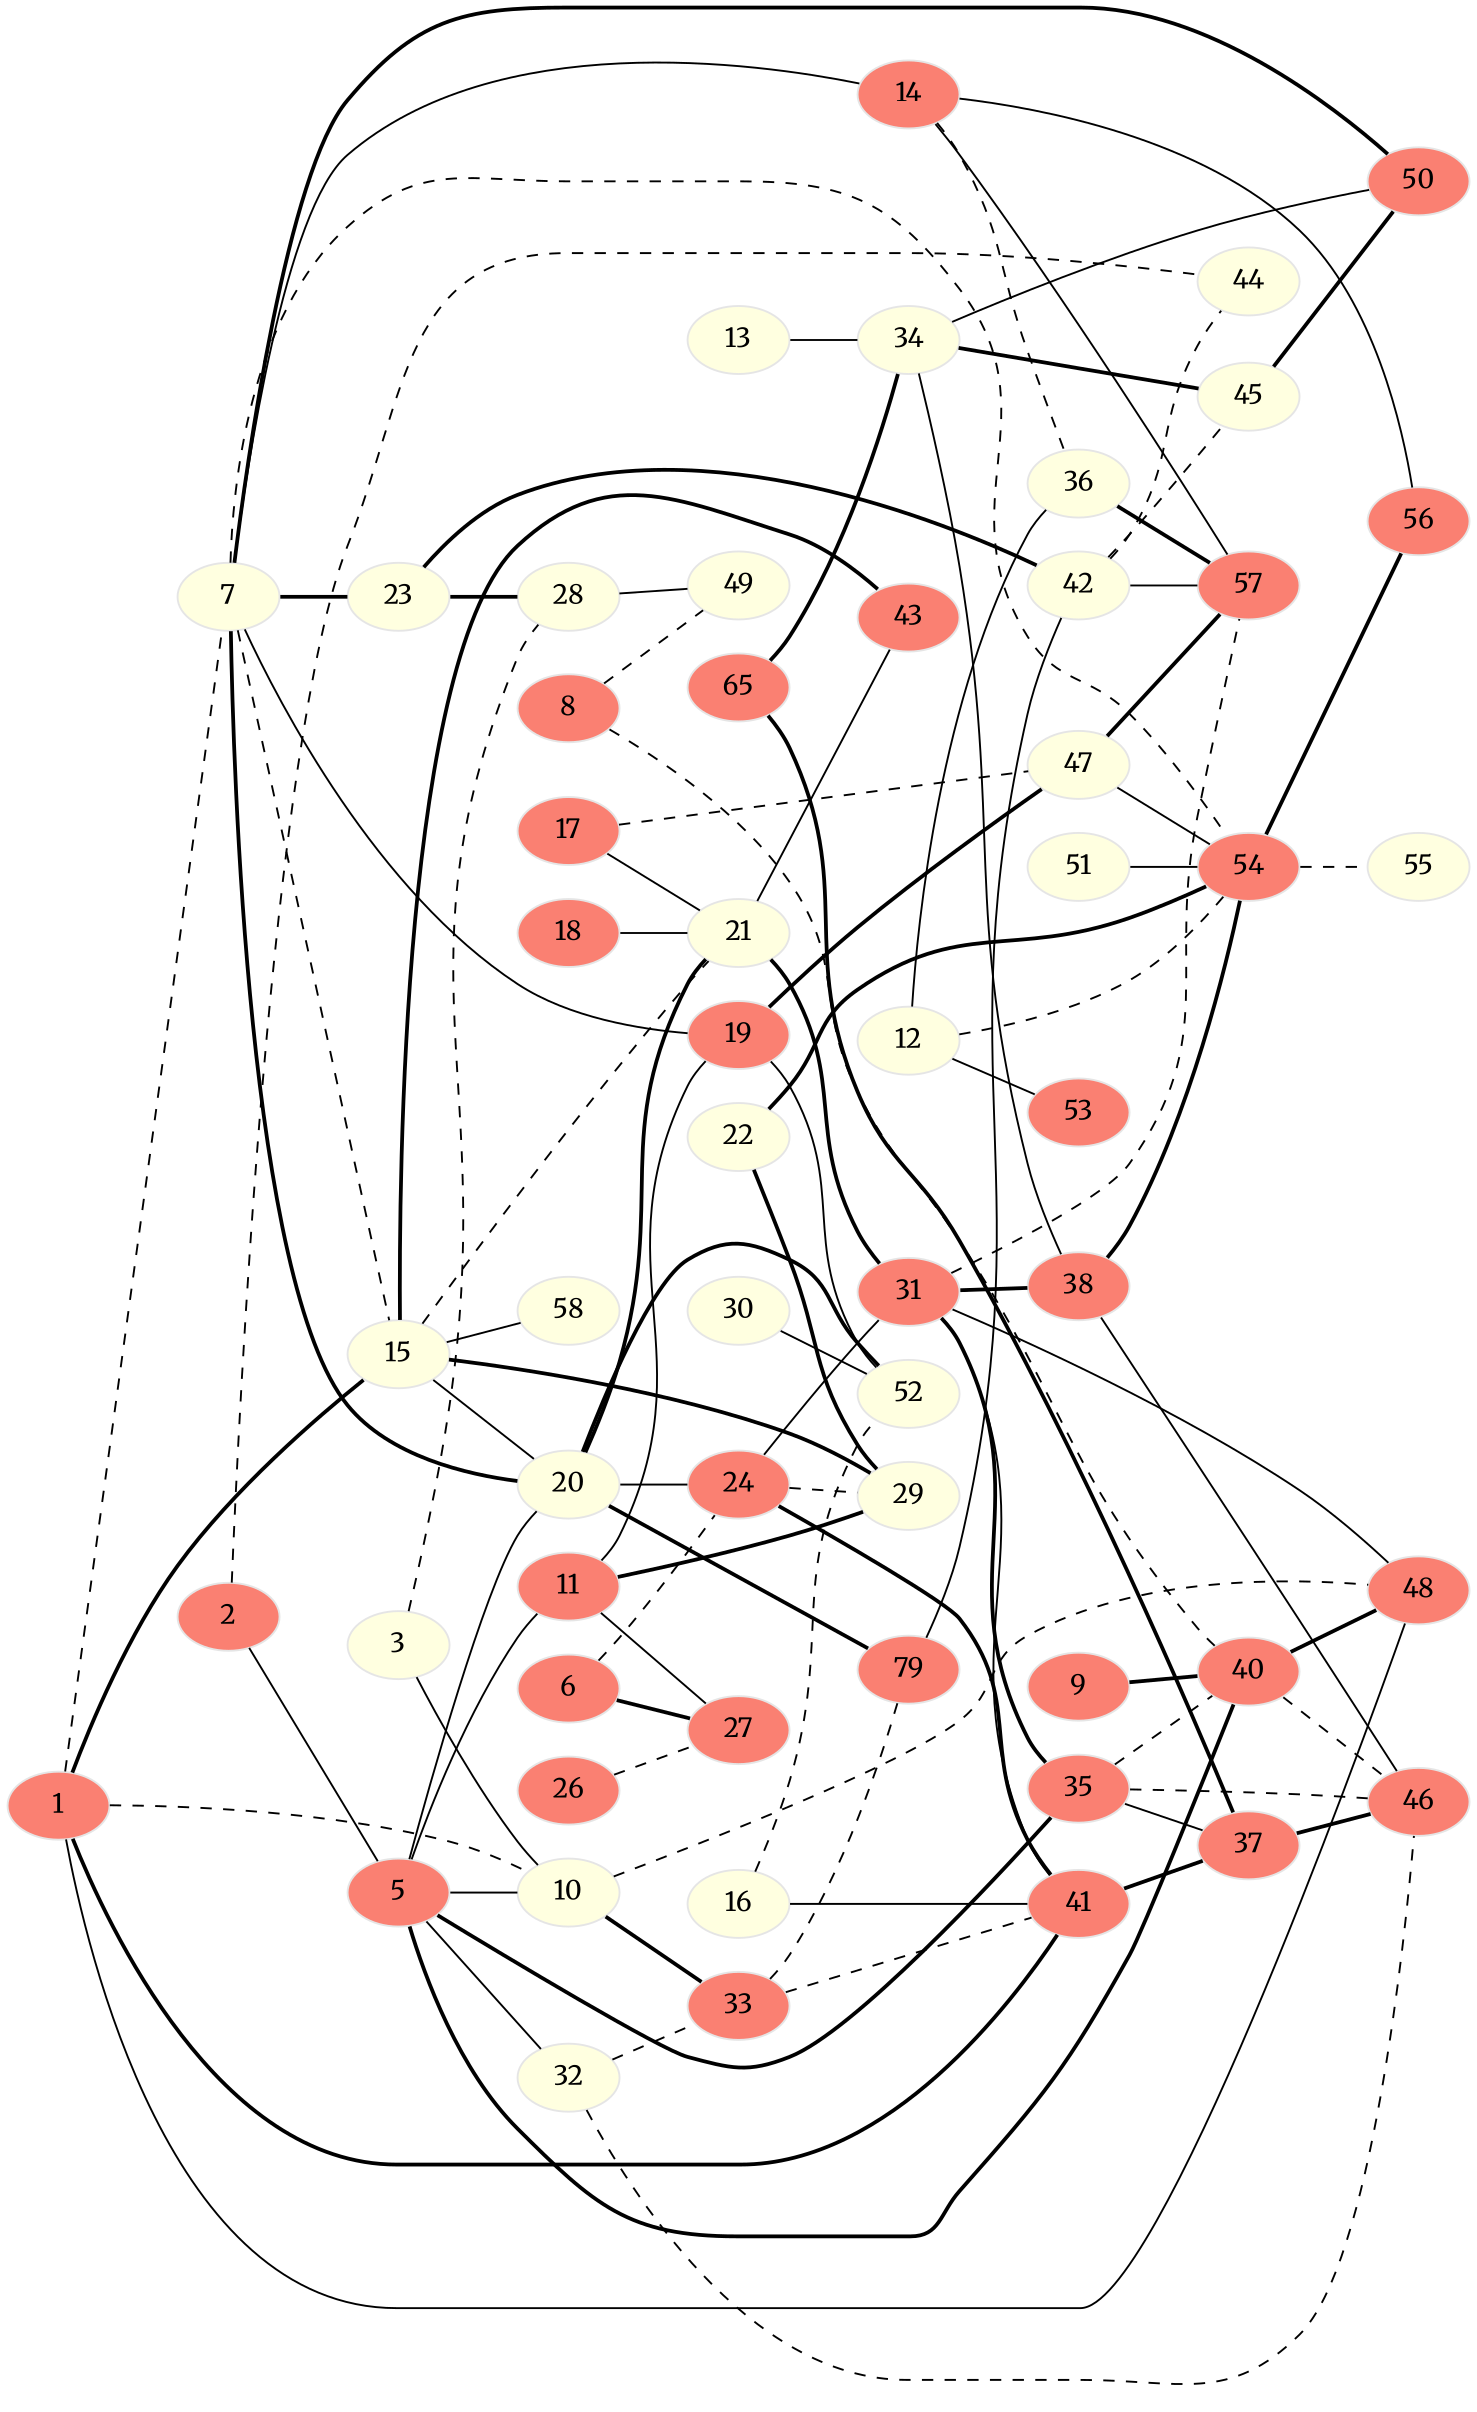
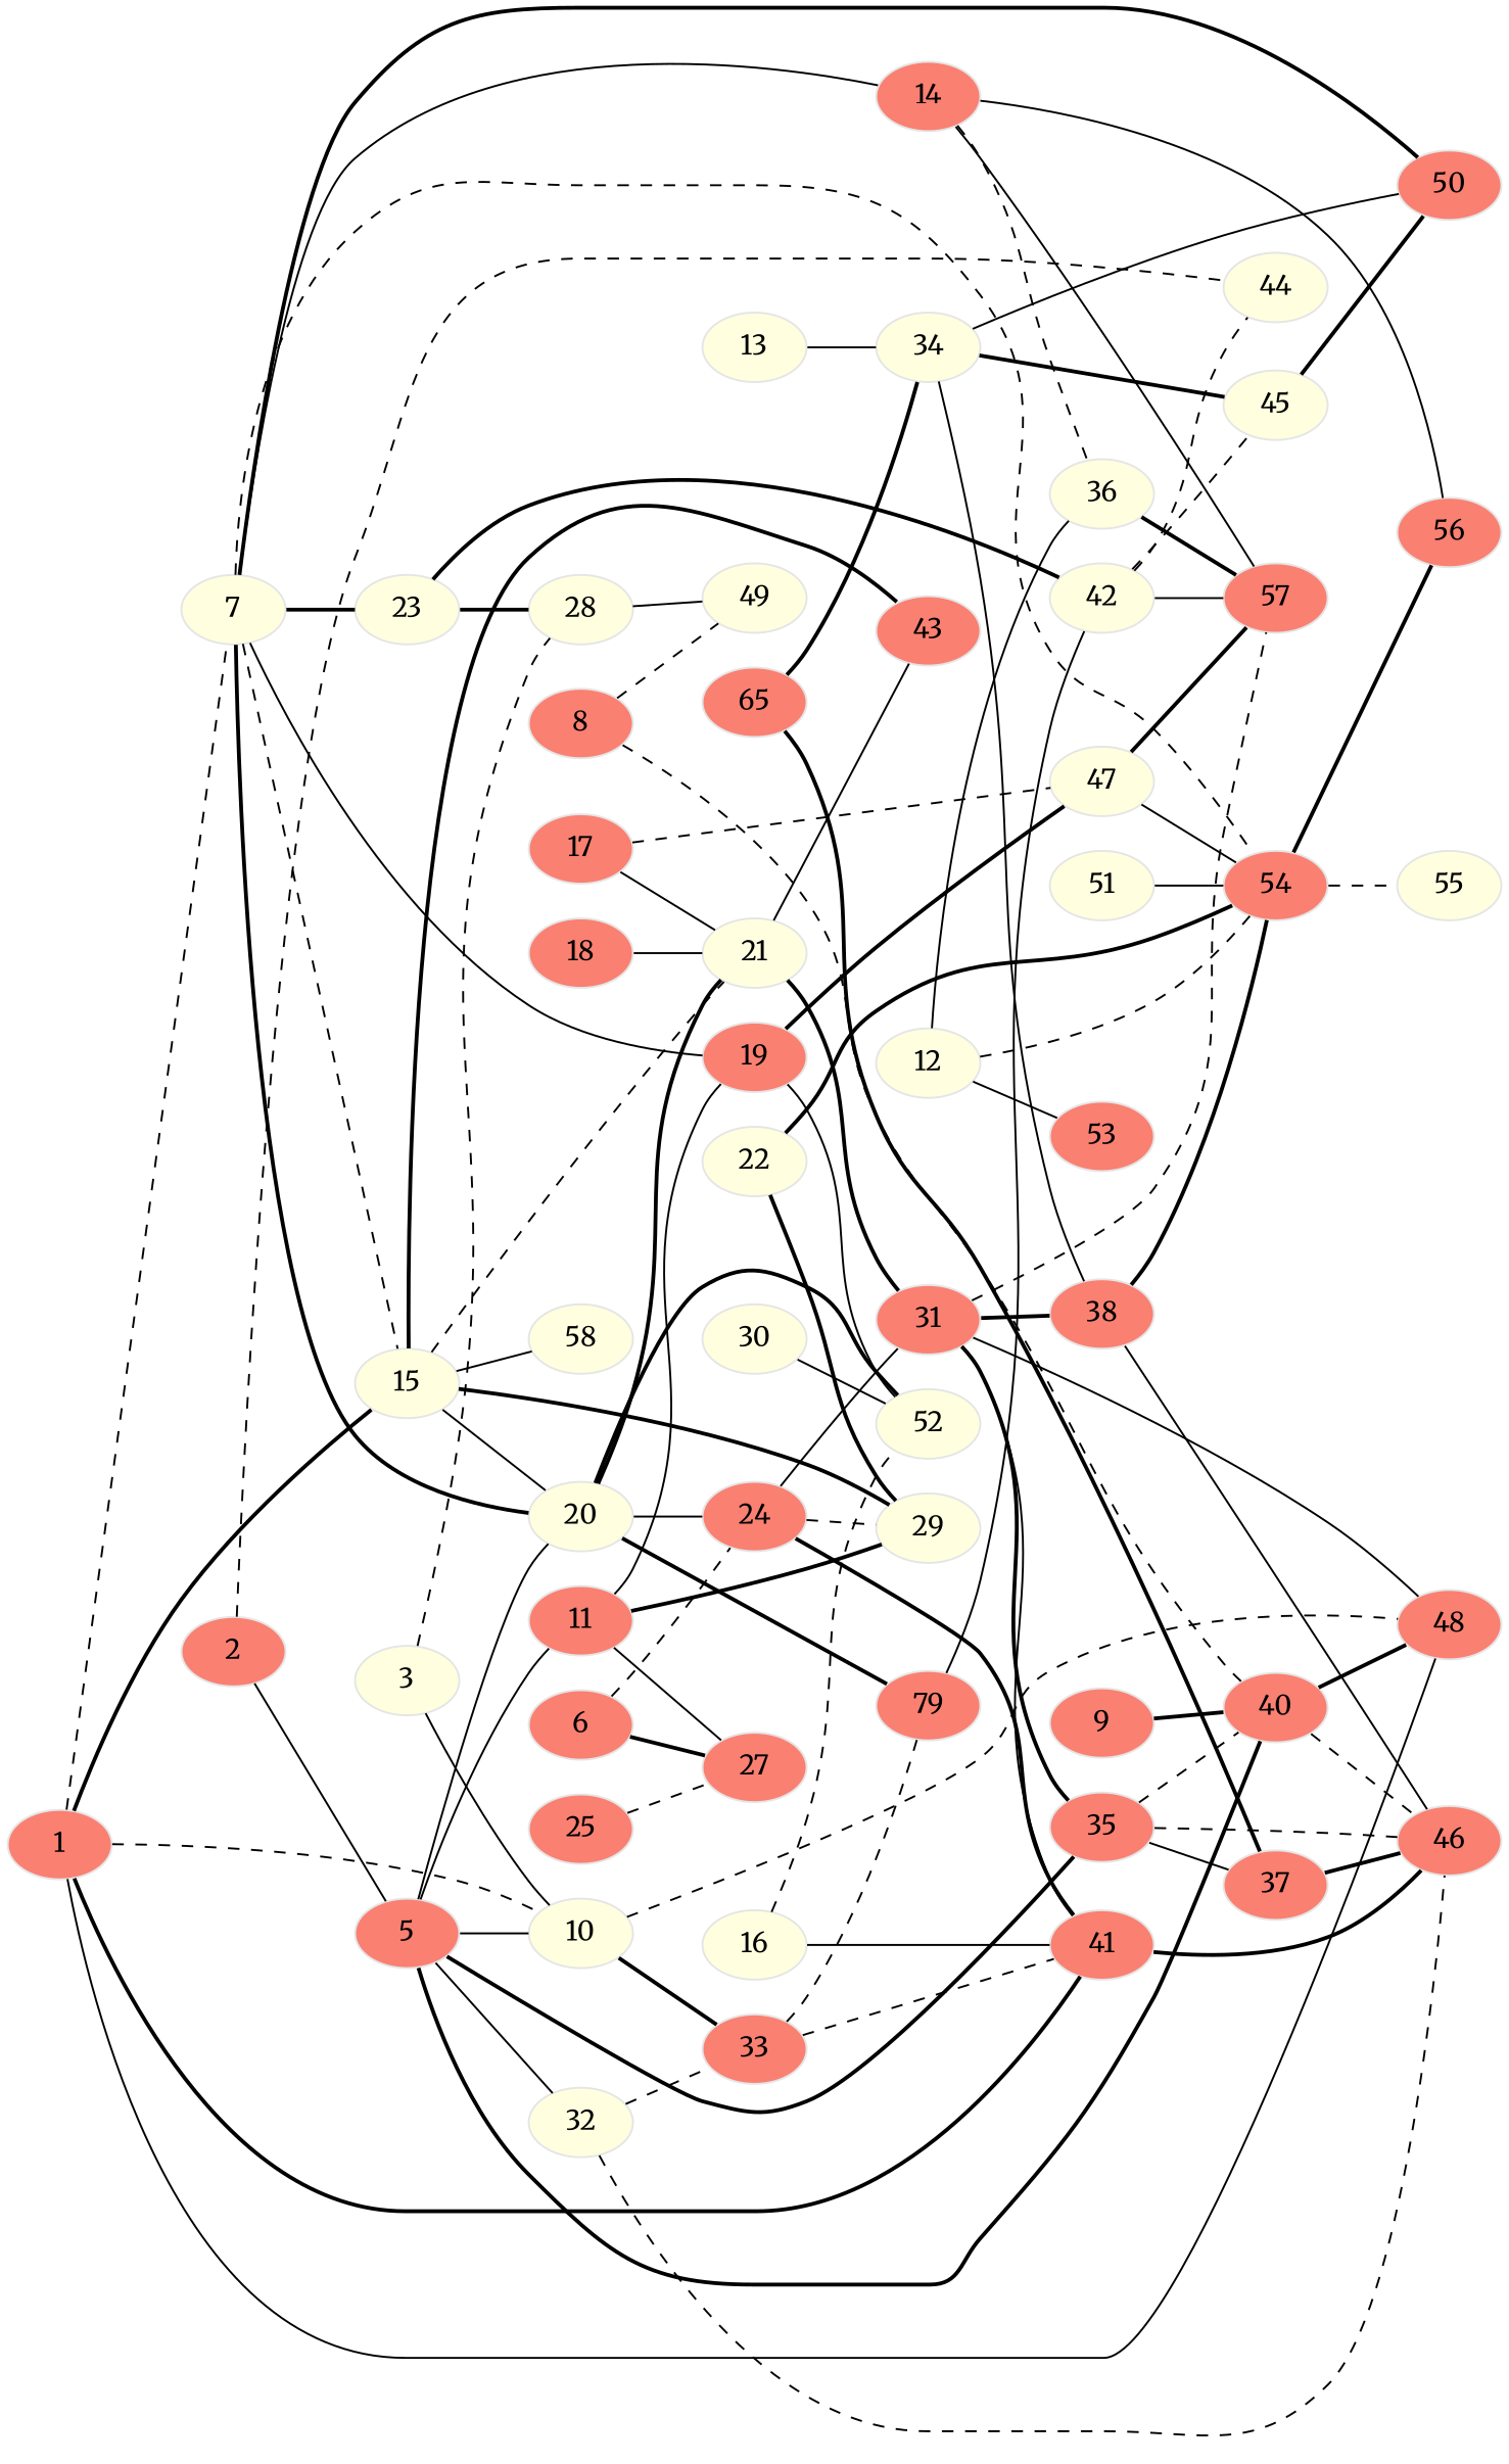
  graph {
    fontname=Merriweather
    rankdir=LR
    node [color=gray90 fillcolor=salmon fontname=Merriweather style=filled]
    edge [fontname=Merriweather style=solid weight=1.0]
    7 [fillcolor=lightyellow]
    1
    10 [fillcolor=lightyellow]
    15 [fillcolor=lightyellow]
    41
    48
    20 [fillcolor=lightyellow]
    14
    19
    23 [fillcolor=lightyellow]
    50
    54
    33
    29 [fillcolor=lightyellow]
    21 [fillcolor=lightyellow]
    43
    58 [fillcolor=lightyellow]
    46
    2
    5
    44 [fillcolor=lightyellow]
    11
    32 [fillcolor=lightyellow]
    35
    40
    3 [fillcolor=lightyellow]
    28 [fillcolor=lightyellow]
    49 [fillcolor=lightyellow]
    27
    24
    52 [fillcolor=lightyellow]
    n32 [label=79]
    37
    6
    31
    36 [fillcolor=lightyellow]
    56
    57
    47 [fillcolor=lightyellow]
    42 [fillcolor=lightyellow]
    55 [fillcolor=lightyellow]
    8
    9
    12 [fillcolor=lightyellow]
    53
    13 [fillcolor=lightyellow]
    34 [fillcolor=lightyellow]
    38
    45 [fillcolor=lightyellow]
    16 [fillcolor=lightyellow]
    17
    18
    22 [fillcolor=lightyellow]
    n54 [label=65]
-   26
+   26 [label=25]
    30 [fillcolor=lightyellow]
    51 [fillcolor=lightyellow]
    7 -- 15 [style=dashed]
    7 -- 20 [style=bold]
    7 -- 14
    7 -- 19
    7 -- 23 [style=bold weight=2.0]
    7 -- 50 [style=bold]
    7 -- 54 [style=dashed]
    1 -- 7 [style=dashed]
    1 -- 10 [style=dashed]
    1 -- 15 [style=bold]
    1 -- 41 [style=bold]
    1 -- 48
    10 -- 48 [style=dashed]
    10 -- 33 [style=bold]
    15 -- 20 [weight=2.0]
    15 -- 29 [style=bold]
    15 -- 21 [style=dashed]
    15 -- 43 [style=bold]
    15 -- 58
-   41 -- 37 [style=bold]
+   41 -- 46 [style=bold]
    20 -- 21 [style=bold]
    20 -- 24 [weight=3.0]
    20 -- 52 [style=bold]
    20 -- n32 [style=bold]
    14 -- 36 [style=dashed]
    14 -- 56
    14 -- 57
    19 -- 52
    19 -- 47 [style=bold]
    23 -- 28 [style=bold]
    23 -- 42 [style=bold]
    54 -- 56 [style=bold]
    54 -- 55 [style=dashed]
    33 -- 41 [style=dashed]
    33 -- n32 [style=dashed]
    21 -- 43
    21 -- 31 [style=bold]
    2 -- 5
    2 -- 44 [style=dashed]
    5 -- 10
    5 -- 20
    5 -- 11 [weight=2.0]
    5 -- 32
    5 -- 35 [style=bold]
    5 -- 40 [style=bold]
    11 -- 19
    11 -- 29 [style=bold]
    11 -- 27
    32 -- 33 [style=dashed]
    32 -- 46 [style=dashed]
    35 -- 46 [style=dashed]
    35 -- 40 [style=dashed]
    35 -- 37
    40 -- 48 [style=bold]
    40 -- 46 [style=dashed]
    3 -- 10
    3 -- 28 [style=dashed]
    28 -- 49
    24 -- 41 [style=bold]
    24 -- 29 [style=dashed]
    24 -- 31
    n32 -- 42
    37 -- 46 [style=bold]
    6 -- 27 [style=bold]
    6 -- 24 [style=dashed]
    31 -- 41 [weight=2.0]
    31 -- 48
    31 -- 35 [style=bold]
    31 -- 57 [style=dashed]
    31 -- 38 [style=bold]
    36 -- 57 [style=bold]
    47 -- 54
    47 -- 57 [style=bold]
    42 -- 44 [style=dashed]
    42 -- 57
    42 -- 45 [style=dashed]
    8 -- 40 [style=dashed]
    8 -- 49 [style=dashed]
    9 -- 40 [style=bold]
    12 -- 54 [style=dashed]
    12 -- 36
    12 -- 53
    13 -- 34
    34 -- 50
    34 -- 38
    34 -- 45 [style=bold]
    38 -- 54 [style=bold]
    38 -- 46
    45 -- 50 [style=bold]
    16 -- 41
    16 -- 52 [style=dashed]
    17 -- 21
    17 -- 47 [style=dashed]
    18 -- 21
    22 -- 54 [style=bold]
    22 -- 29 [style=bold]
    n54 -- 37 [style=bold]
    n54 -- 34 [style=bold]
    26 -- 27 [style=dashed]
    30 -- 52
    51 -- 54
  }
